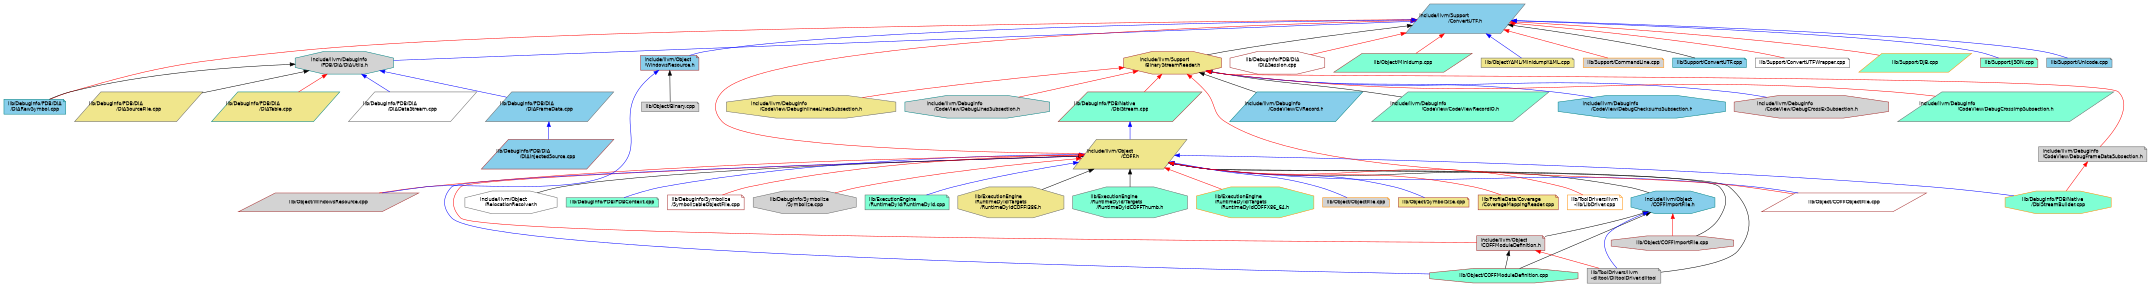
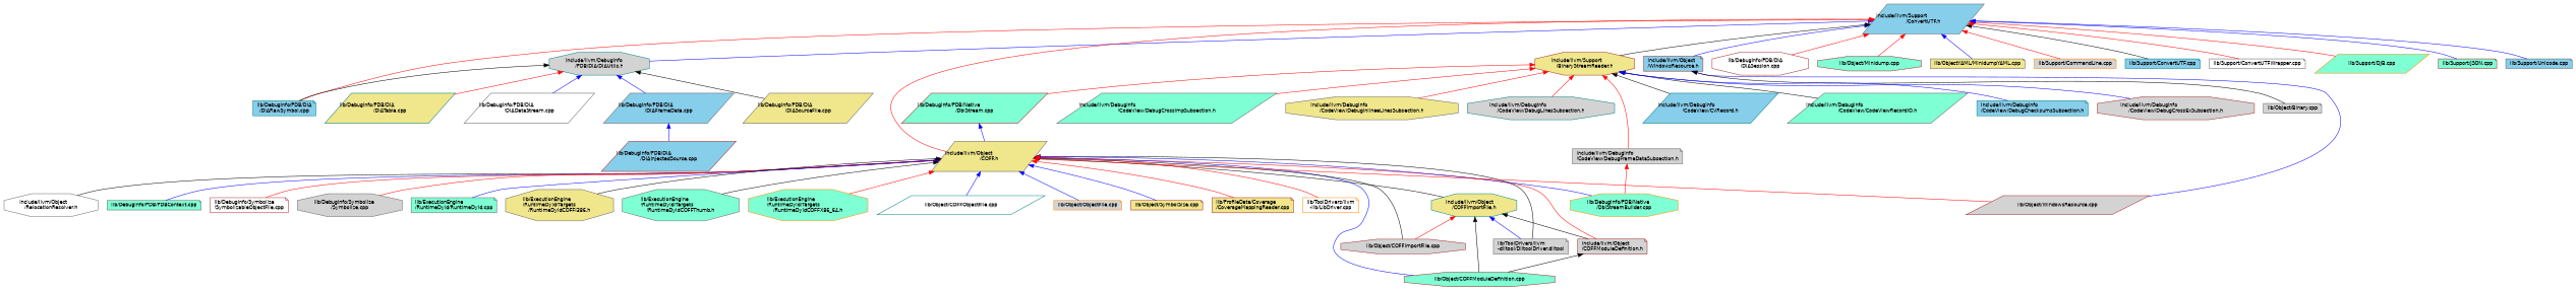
  digraph {
    node [color=gray40 fillcolor=lightgrey fontname=Helvetica fontsize=10 shape=note style=filled]
    edge [color=red dir=back fontname=Helvetica fontsize=10 labelfontname=Helvetica labelfontsize=10 style=solid]
    n1 [fillcolor=skyblue fontcolor=black height=0.2 label="include/llvm/Support\l/ConvertUTF.h" shape=parallelogram width=0.4]
    n2 [color=teal height=0.2 label="include/llvm/DebugInfo\l/PDB/DIA/DIAUtils.h" shape=octagon width=0.4]
    n3 [color=teal fillcolor=skyblue height=0.2 label="lib/DebugInfo/PDB/DIA\l/DIARawSymbol.cpp" width=0.4]
    n4 [fillcolor=khaki height=0.2 label="include/llvm/Object\l/COFF.h" shape=parallelogram width=0.4]
    n5 [color=brown fillcolor=skyblue height=0.2 label="include/llvm/Object\l/WindowsResource.h" width=0.4]
    n6 [color=brown fillcolor=khaki height=0.2 label="include/llvm/Support\l/BinaryStreamReader.h" shape=octagon width=0.4]
    n7 [color=brown fillcolor=white height=0.2 label="lib/DebugInfo/PDB/DIA\l/DIASession.cpp" shape=octagon width=0.4]
-   n8 [color=brown fillcolor=aquamarine height=0.2 label="lib/Object/Minidump.cpp" shape=parallelogram width=0.4]
+   n8 [color=brown fillcolor=aquamarine height=0.2 label="lib/Object/Minidump.cpp" shape=octagon width=0.4]
    n9 [fillcolor=khaki height=0.2 label="lib/ObjectYAML/MinidumpYAML.cpp" width=0.4]
    n10 [color=darkorange height=0.2 label="lib/Support/CommandLine.cpp" width=0.4]
    n11 [color=teal fillcolor=skyblue height=0.2 label="lib/Support/ConvertUTF.cpp" width=0.4]
    n12 [fillcolor=white height=0.2 label="lib/Support/ConvertUTFWrapper.cpp" width=0.4]
    n13 [color=darkorange fillcolor=aquamarine height=0.2 label="lib/Support/DJB.cpp" shape=parallelogram width=0.4]
    n14 [color=brown fillcolor=aquamarine height=0.2 label="lib/Support/JSON.cpp" width=0.4]
    n15 [fillcolor=skyblue height=0.2 label="lib/Support/Unicode.cpp" width=0.4]
    n16 [fillcolor=white height=0.2 label="lib/DebugInfo/PDB/DIA\l/DIADataStream.cpp" shape=parallelogram width=0.4]
    n17 [fillcolor=skyblue height=0.2 label="lib/DebugInfo/PDB/DIA\l/DIAFrameData.cpp" shape=parallelogram width=0.4]
    n18 [fillcolor=khaki height=0.2 label="lib/DebugInfo/PDB/DIA\l/DIASourceFile.cpp" shape=parallelogram width=0.4]
    n19 [color=teal fillcolor=khaki height=0.2 label="lib/DebugInfo/PDB/DIA\l/DIATable.cpp" shape=parallelogram width=0.4]
-   n20 [color=teal fillcolor=skyblue height=0.2 label="include/llvm/Object\l/COFFImportFile.h" shape=octagon width=0.4]
+   n20 [color=teal fillcolor=khaki height=0.2 label="include/llvm/Object\l/COFFImportFile.h" shape=octagon width=0.4]
    n21 [color=brown height=0.2 label="include/llvm/Object\l/COFFModuleDefinition.h" width=0.4]
    n22 [color=brown fillcolor=aquamarine height=0.2 label="lib/Object/COFFModuleDefinition.cpp" shape=octagon width=0.4]
    n23 [height=0.2 label="lib/ToolDrivers/llvm\l-dlltool/DlltoolDriver.dlltool" width=0.4]
    n24 [color=brown height=0.2 label="lib/Object/COFFImportFile.cpp" shape=octagon width=0.4]
    n25 [fillcolor=white height=0.2 label="include/llvm/Object\l/RelocationResolver.h" shape=octagon width=0.4]
    n26 [color=darkorange fillcolor=aquamarine height=0.2 label="lib/DebugInfo/PDB/Native\l/DbiStreamBuilder.cpp" shape=octagon width=0.4]
    n27 [fillcolor=aquamarine height=0.2 label="lib/DebugInfo/PDB/PDBContext.cpp" width=0.4]
    n28 [color=brown fillcolor=white height=0.2 label="lib/DebugInfo/Symbolize\l/SymbolizableObjectFile.cpp" width=0.4]
    n29 [height=0.2 label="lib/DebugInfo/Symbolize\l/Symbolize.cpp" shape=octagon width=0.4]
    n30 [fillcolor=aquamarine height=0.2 label="lib/ExecutionEngine\l/RuntimeDyld/RuntimeDyld.cpp" width=0.4]
    n31 [fillcolor=khaki height=0.2 label="lib/ExecutionEngine\l/RuntimeDyld/Targets\l/RuntimeDyldCOFFI386.h" shape=octagon width=0.4]
    n32 [fillcolor=aquamarine height=0.2 label="lib/ExecutionEngine\l/RuntimeDyld/Targets\l/RuntimeDyldCOFFThumb.h" shape=octagon width=0.4]
    n33 [color=darkorange fillcolor=aquamarine height=0.2 label="lib/ExecutionEngine\l/RuntimeDyld/Targets\l/RuntimeDyldCOFFX86_64.h" shape=octagon width=0.4]
-   n34 [color=brown fillcolor=white height=0.2 label="lib/Object/COFFObjectFile.cpp" shape=parallelogram width=0.4]
+   n34 [color=teal fillcolor=white height=0.2 label="lib/Object/COFFObjectFile.cpp" shape=parallelogram width=0.4]
    n35 [color=darkorange height=0.2 label="lib/Object/ObjectFile.cpp" width=0.4]
    n36 [color=brown fillcolor=khaki height=0.2 label="lib/Object/SymbolSize.cpp" width=0.4]
    n37 [color=brown height=0.2 label="lib/Object/WindowsResource.cpp" shape=parallelogram width=0.4]
    n38 [color=brown fillcolor=khaki height=0.2 label="lib/ProfileData/Coverage\l/CoverageMappingReader.cpp" width=0.4]
    n39 [color=darkorange fillcolor=white height=0.2 label="lib/ToolDrivers/llvm\l-lib/LibDriver.cpp" width=0.4]
    n40 [height=0.2 label="lib/Object/Binary.cpp" width=0.4]
    n41 [color=brown fillcolor=aquamarine height=0.2 label="lib/DebugInfo/PDB/Native\l/DbiStream.cpp" shape=parallelogram width=0.4]
    n42 [color=teal fillcolor=skyblue height=0.2 label="include/llvm/DebugInfo\l/CodeView/CVRecord.h" shape=parallelogram width=0.4]
    n43 [fillcolor=aquamarine height=0.2 label="include/llvm/DebugInfo\l/CodeView/CodeViewRecordIO.h" shape=parallelogram width=0.4]
-   n44 [color=teal fillcolor=skyblue height=0.2 label="include/llvm/DebugInfo\l/CodeView/DebugChecksumsSubsection.h" shape=octagon width=0.4]
+   n44 [color=teal fillcolor=skyblue height=0.2 label="include/llvm/DebugInfo\l/CodeView/DebugChecksumsSubsection.h" width=0.4]
    n45 [color=brown height=0.2 label="include/llvm/DebugInfo\l/CodeView/DebugCrossExSubsection.h" shape=octagon width=0.4]
    n46 [fillcolor=aquamarine height=0.2 label="include/llvm/DebugInfo\l/CodeView/DebugCrossImpSubsection.h" shape=parallelogram width=0.4]
    n47 [height=0.2 label="include/llvm/DebugInfo\l/CodeView/DebugFrameDataSubsection.h" width=0.4]
    n48 [fillcolor=khaki height=0.2 label="include/llvm/DebugInfo\l/CodeView/DebugInlineeLinesSubsection.h" shape=octagon width=0.4]
    n49 [color=teal height=0.2 label="include/llvm/DebugInfo\l/CodeView/DebugLinesSubsection.h" shape=octagon width=0.4]
    n50 [color=brown fillcolor=skyblue height=0.2 label="lib/DebugInfo/PDB/DIA\l/DIAInjectedSource.cpp" shape=parallelogram width=0.4]
    n1 -> n2 [color=blue]
    n1 -> n3
    n1 -> n4
    n1 -> n5 [color=blue]
    n1 -> n6 [color=black]
    n1 -> n7
    n1 -> n8
    n1 -> n9 [color=blue]
    n1 -> n10
    n1 -> n11 [color=black]
    n1 -> n12
    n1 -> n13
    n1 -> n14 [color=blue]
    n1 -> n15 [color=blue]
    n2 -> n3 [color=black]
    n2 -> n16 [color=blue]
    n2 -> n17 [color=blue]
    n2 -> n18 [color=black]
    n2 -> n19
    n4 -> n20 [color=black]
    n4 -> n21
    n4 -> n22 [color=blue]
    n4 -> n23 [color=black]
    n4 -> n24 [color=black]
    n4 -> n25 [color=black]
    n4 -> n26 [color=blue]
    n4 -> n27 [color=blue]
    n4 -> n28
    n4 -> n29
    n4 -> n30 [color=blue]
    n4 -> n31 [color=black]
    n4 -> n32 [color=black]
    n4 -> n33
    n4 -> n34 [color=blue]
    n4 -> n35 [color=blue]
    n4 -> n36 [color=blue]
    n4 -> n37
    n4 -> n38
    n4 -> n39
    n5 -> n37 [color=blue]
    n5 -> n40 [color=black]
-   n6 -> n34
    n6 -> n41
    n6 -> n42 [color=black]
    n6 -> n43 [color=black]
    n6 -> n44 [color=blue]
    n6 -> n45 [color=blue]
    n6 -> n46
    n6 -> n47
    n6 -> n48
    n6 -> n49
    n17 -> n50 [color=blue]
    n20 -> n21 [color=black]
    n20 -> n22 [color=black]
    n20 -> n23 [color=blue]
    n20 -> n24
    n21 -> n22 [color=black]
-   n21 -> n23
    n41 -> n4 [color=blue]
    n47 -> n26
  }
